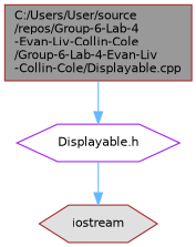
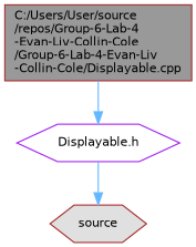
  digraph {
    node [color=brown fontname=Helvetica fontsize=10 shape=hexagon style=filled]
    edge [color=steelblue1 fontname=Helvetica fontsize=10 labelfontname=Helvetica labelfontsize=10 style=solid]
    n1 [fillcolor=grey60 fontcolor=black height=0.2 label="C:/Users/User/source\l/repos/Group-6-Lab-4\l-Evan-Liv-Collin-Cole\l/Group-6-Lab-4-Evan-Liv\l-Collin-Cole/Displayable.cpp" shape=box width=0.4]
    n2 [color=purple fillcolor=white height=0.2 label="Displayable.h" width=0.4]
-   n3 [fillcolor="#E0E0E0" height=0.2 label=iostream width=0.4]
+   n3 [fillcolor="#E0E0E0" height=0.2 label=source width=0.4]
    n1 -> n2
    n2 -> n3
  }
